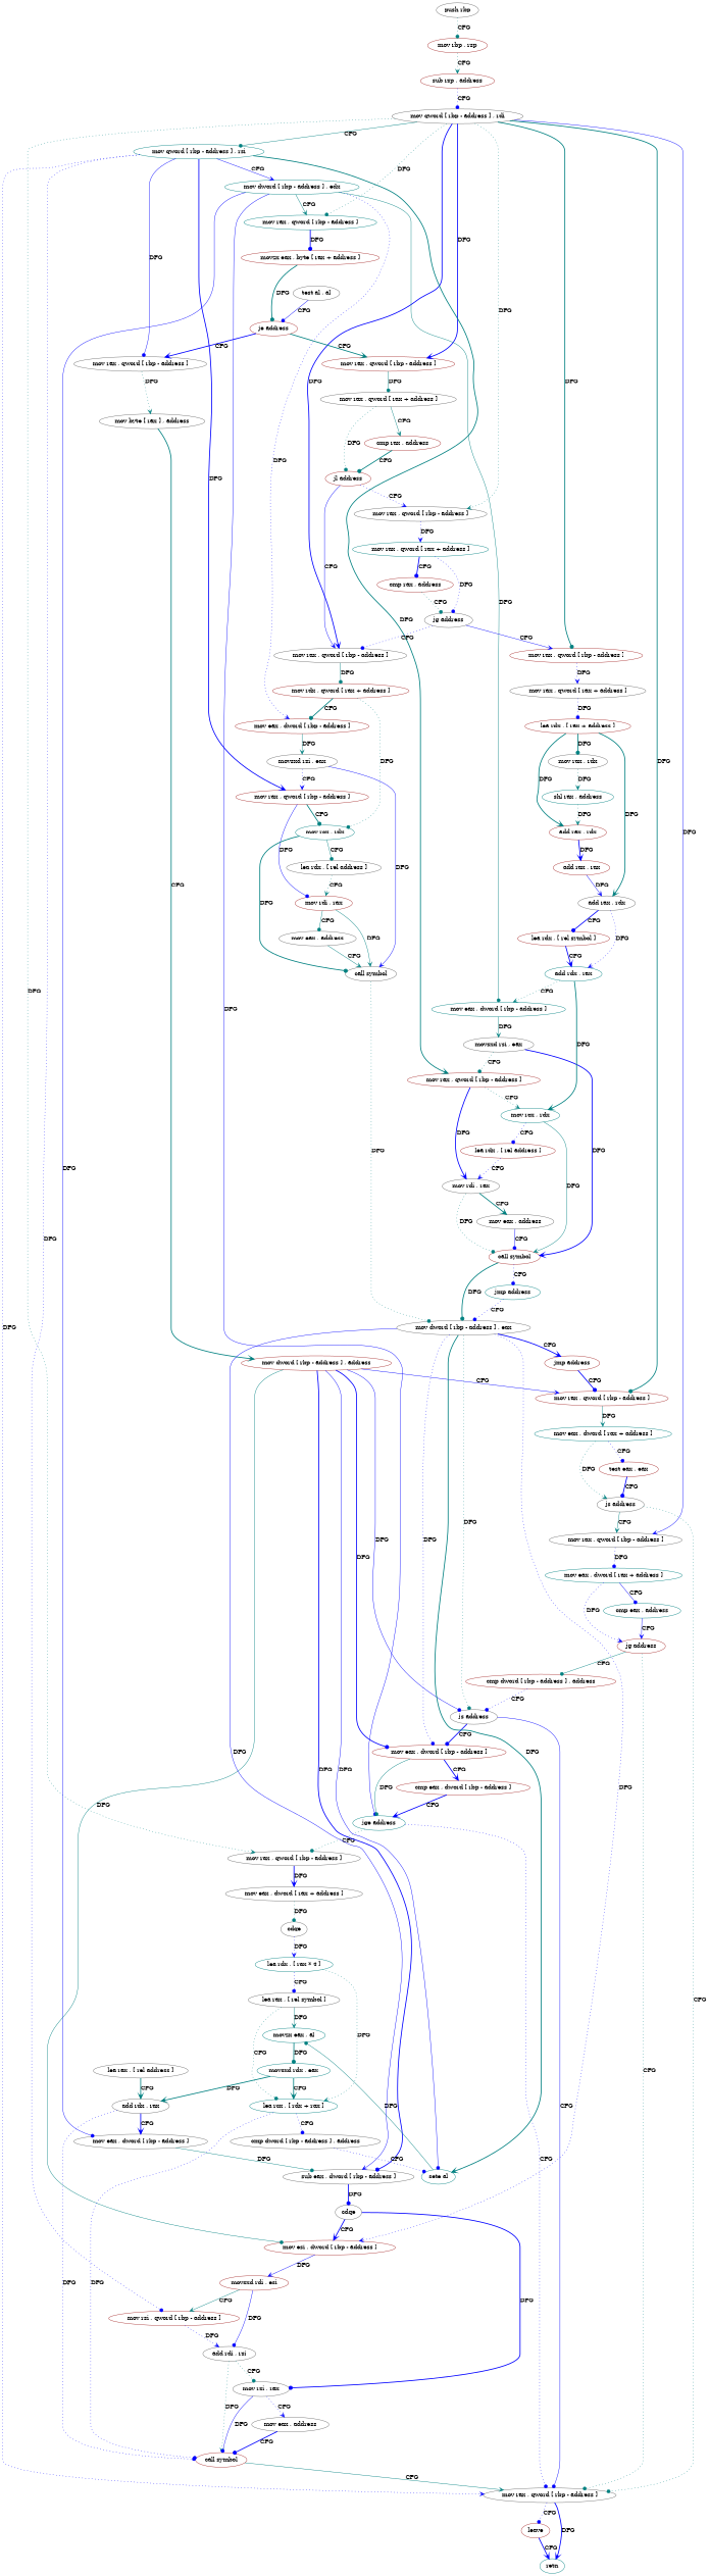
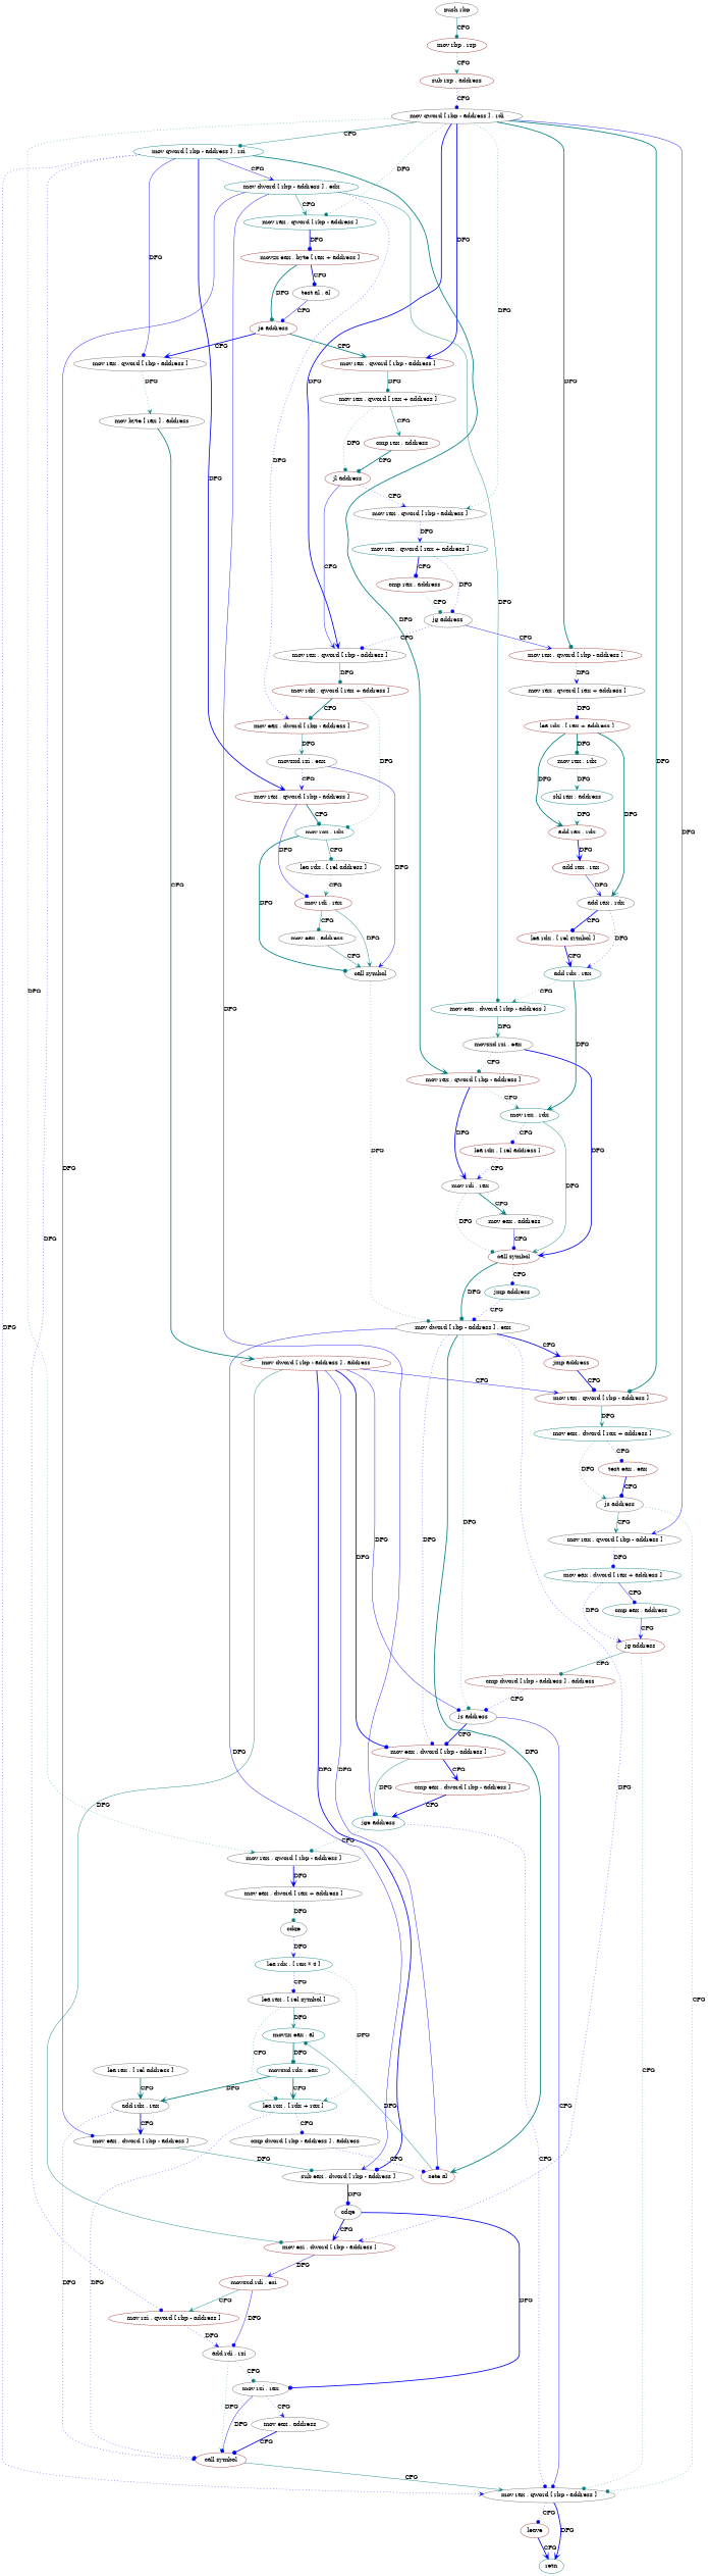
  digraph {
    node [color=gray40]
    edge [arrowhead=dot color=blue style=dotted]
    n1 [label="push rbp"]
    n2 [color=brown label="mov rbp , rsp"]
    n3 [color=brown label="sub rsp , address"]
    n4 [label="mov qword [ rbp - address ] , rdi"]
    n5 [color=teal label="mov qword [ rbp - address ] , rsi"]
    n6 [color=teal label="mov rax , qword [ rbp - address ]"]
    n7 [color=brown label="mov rax , qword [ rbp - address ]"]
    n8 [color=brown label="mov rax , qword [ rbp - address ]"]
    n9 [label="mov rax , qword [ rbp - address ]"]
    n10 [label="mov rax , qword [ rbp - address ]"]
    n11 [label="mov rax , qword [ rbp - address ]"]
    n12 [color=brown label="mov rax , qword [ rbp - address ]"]
    n13 [label="mov rax , qword [ rbp - address ]"]
    n14 [color=teal label="mov dword [ rbp - address ] , edx"]
    n15 [label="mov rax , qword [ rbp - address ]"]
    n16 [label="mov rax , qword [ rbp - address ]"]
    n17 [color=brown label="mov rax , qword [ rbp - address ]"]
    n18 [color=brown label="mov rax , qword [ rbp - address ]"]
    n19 [color=brown label="mov rsi , qword [ rbp - address ]"]
    n20 [color=brown label="movzx eax , byte [ rax + address ]"]
    n21 [label="mov rax , qword [ rax + address ]"]
    n22 [color=teal label="mov eax , dword [ rax + address ]"]
    n23 [color=brown label="mov rdx , qword [ rax + address ]"]
    n24 [color=teal label="mov rax , qword [ rax + address ]"]
    n25 [color=teal label="mov eax , dword [ rax + address ]"]
    n26 [label="mov rax , qword [ rax + address ]"]
    n27 [label="mov eax , dword [ rax + address ]"]
    n28 [color=brown label="mov eax , dword [ rbp - address ]"]
    n29 [color=teal label="mov eax , dword [ rbp - address ]"]
    n30 [color=teal label="jge address"]
    n31 [label="mov eax , dword [ rbp - address ]"]
    n32 [label="mov byte [ rax ] , address"]
    n33 [color=brown label=leave]
    n34 [color=teal label=retn]
    n35 [color=teal label="mov rcx , rdx"]
    n36 [color=brown label="mov rdi , rax"]
    n37 [color=teal label="mov rcx , rdx"]
    n38 [label="mov rdi , rax"]
    n39 [label="add rdi , rsi"]
    n40 [label="movsxd rsi , eax"]
    n41 [label="movsxd rsi , eax"]
    n42 [label="sub eax , dword [ rbp - address ]"]
    n43 [label="test al , al"]
    n44 [color=brown label="je address"]
    n45 [color=brown label="mov dword [ rbp - address ] , address"]
    n46 [color=brown label="cmp rax , address"]
    n47 [color=brown label="jl address"]
    n48 [label="js address"]
    n49 [color=brown label="mov eax , dword [ rbp - address ]"]
-   n50 [color=teal label="sete al"]
+   n50 [color=brown label="sete al"]
    n51 [color=brown label="mov esi , dword [ rbp - address ]"]
    n52 [color=brown label="cmp eax , dword [ rbp - address ]"]
    n53 [color=teal label="movzx eax , al"]
    n54 [label=cdqe]
    n55 [color=brown label="movsxd rdi , esi"]
    n56 [color=brown label="test eax , eax"]
    n57 [label="js address"]
    n58 [color=brown label="cmp rax , address"]
    n59 [label="jg address"]
    n60 [color=teal label="cmp eax , address"]
    n61 [color=brown label="jg address"]
    n62 [color=brown label="cmp dword [ rbp - address ] , address"]
    n63 [label="call symbol"]
    n64 [label="lea rdx , [ rel address ]"]
    n65 [label="mov dword [ rbp - address ] , eax"]
    n66 [label="mov eax , address"]
    n67 [color=brown label="jmp address"]
    n68 [color=brown label="lea rdx , [ rax + address ]"]
    n69 [label="mov rax , rdx"]
    n70 [color=brown label="add rax , rdx"]
    n71 [label="add rax , rdx"]
    n72 [color=teal label="shl rax , address"]
    n73 [color=brown label="add rax , rax"]
    n74 [color=brown label="lea rdx , [ rel symbol ]"]
    n75 [color=teal label="add rdx , rax"]
    n76 [color=brown label="call symbol"]
    n77 [color=brown label="lea rdx , [ rel address ]"]
    n78 [color=teal label="jmp address"]
    n79 [label="mov eax , address"]
    n80 [label=cdqe]
    n81 [color=teal label="lea rdx , [ rax * 4 ]"]
    n82 [label="lea rax , [ rel symbol ]"]
    n83 [color=teal label="lea rcx , [ rdx + rax ]"]
    n84 [label="cmp dword [ rbp - address ] , address"]
    n85 [color=brown label="call symbol"]
    n86 [color=teal label="movsxd rdx , eax"]
    n87 [label="add rdx , rax"]
    n88 [label="lea rax , [ rel address ]"]
    n89 [label="mov rsi , rax"]
    n90 [label="mov eax , address"]
-   n1 -> n2 [color=teal label=CFG]
+   n1 -> n2 [color=teal label=CFG style=solid]
    n2 -> n3 [arrowhead=vee color=teal label=CFG]
    n3 -> n4 [label=CFG]
    n4 -> n5 [color=teal label=CFG style=solid]
    n4 -> n6 [color=teal label=DFG]
    n4 -> n7 [arrowhead=vee label=DFG style=bold]
    n4 -> n8 [color=teal label=DFG style=bold]
    n4 -> n9 [arrowhead=vee label=DFG style=bold]
    n4 -> n10 [arrowhead=vee color=teal label=DFG]
    n4 -> n11 [arrowhead=vee label=DFG style=solid]
    n4 -> n12 [color=teal label=DFG style=bold]
    n4 -> n13 [arrowhead=vee color=teal label=DFG]
    n5 -> n14 [arrowhead=vee label=CFG style=solid]
    n5 -> n15 [label=DFG style=solid]
    n5 -> n16 [arrowhead=vee label=DFG]
    n5 -> n17 [arrowhead=vee label=DFG style=bold]
    n5 -> n18 [arrowhead=vee color=teal label=DFG style=bold]
    n5 -> n19 [label=DFG]
    n6 -> n20 [label=DFG style=bold]
    n7 -> n21 [color=teal label=DFG style=solid]
    n8 -> n22 [arrowhead=vee color=teal label=DFG style=solid]
    n9 -> n23 [color=teal label=DFG style=solid]
    n10 -> n24 [arrowhead=vee label=DFG]
    n11 -> n25 [label=DFG]
    n12 -> n26 [arrowhead=vee label=DFG]
    n13 -> n27 [arrowhead=vee label=DFG style=bold]
    n14 -> n6 [arrowhead=vee color=teal label=CFG style=solid]
    n14 -> n28 [arrowhead=vee label=DFG]
    n14 -> n29 [color=teal label=DFG style=solid]
    n14 -> n30 [label=DFG style=solid]
    n14 -> n31 [label=DFG style=solid]
    n15 -> n32 [arrowhead=vee color=teal label=DFG]
    n16 -> n33 [label=CFG]
    n16 -> n34 [arrowhead=vee label=DFG style=bold]
    n17 -> n35 [color=teal label=CFG style=bold]
    n17 -> n36 [label=DFG style=solid]
    n18 -> n37 [arrowhead=vee color=teal label=CFG]
    n18 -> n38 [arrowhead=vee label=DFG style=bold]
    n19 -> n39 [arrowhead=vee label=DFG]
+   n20 -> n43 [label=CFG style=bold]
    n20 -> n44 [color=teal label=DFG style=bold]
    n21 -> n46 [arrowhead=vee color=teal label=CFG style=solid]
    n21 -> n47 [color=teal label=DFG]
    n22 -> n56 [label=CFG]
    n22 -> n57 [arrowhead=vee color=teal label=DFG]
    n23 -> n28 [color=teal label=CFG style=bold]
    n23 -> n35 [color=teal label=DFG]
    n24 -> n58 [label=CFG style=bold]
    n24 -> n59 [label=DFG]
    n25 -> n60 [label=CFG style=solid]
    n25 -> n61 [arrowhead=vee label=DFG]
    n26 -> n68 [label=DFG]
    n27 -> n80 [color=teal label=DFG]
    n28 -> n40 [arrowhead=vee color=teal label=DFG style=solid]
    n29 -> n41 [arrowhead=vee color=teal label=DFG style=solid]
    n30 -> n13 [color=teal label=CFG]
    n30 -> n16 [label=CFG]
    n31 -> n42 [color=teal label=DFG style=solid]
    n32 -> n45 [arrowhead=vee color=teal label=CFG style=bold]
    n33 -> n34 [arrowhead=vee label=CFG style=bold]
    n35 -> n63 [color=teal label=DFG style=bold]
    n35 -> n64 [color=teal label=CFG style=solid]
    n36 -> n63 [arrowhead=vee color=teal label=DFG style=solid]
    n36 -> n66 [color=teal label=CFG style=solid]
    n37 -> n76 [arrowhead=vee color=teal label=DFG style=solid]
    n37 -> n77 [label=CFG]
    n38 -> n76 [color=teal label=DFG]
    n38 -> n79 [arrowhead=vee color=teal label=CFG style=bold]
    n39 -> n85 [arrowhead=vee color=teal label=DFG]
    n39 -> n89 [color=teal label=CFG]
    n40 -> n17 [arrowhead=vee label=CFG]
    n40 -> n63 [arrowhead=vee label=DFG style=solid]
    n41 -> n18 [color=teal label=CFG]
    n41 -> n76 [arrowhead=vee label=DFG style=bold]
    n42 -> n54 [label=DFG style=bold]
    n43 -> n44 [label=CFG style=solid]
    n44 -> n7 [arrowhead=vee color=teal label=CFG style=bold]
    n44 -> n15 [arrowhead=vee label=CFG style=bold]
    n45 -> n8 [arrowhead=vee label=CFG style=solid]
    n45 -> n42 [label=DFG style=bold]
    n45 -> n48 [label=DFG style=solid]
    n45 -> n49 [label=DFG style=bold]
    n45 -> n50 [label=DFG style=solid]
    n45 -> n51 [color=teal label=DFG style=solid]
    n46 -> n47 [color=teal label=CFG style=bold]
    n47 -> n9 [arrowhead=vee label=CFG style=solid]
    n47 -> n10 [arrowhead=vee label=CFG]
    n48 -> n16 [label=CFG style=solid]
    n48 -> n49 [label=CFG style=bold]
    n49 -> n30 [color=teal label=DFG style=solid]
    n49 -> n52 [arrowhead=vee label=CFG style=bold]
    n50 -> n53 [color=teal label=DFG style=solid]
    n51 -> n55 [arrowhead=vee label=DFG style=solid]
    n52 -> n30 [arrowhead=vee label=CFG style=bold]
    n53 -> n86 [color=teal label=DFG style=bold]
    n54 -> n51 [arrowhead=vee label=CFG style=bold]
    n54 -> n89 [label=DFG style=bold]
    n55 -> n19 [arrowhead=vee color=teal label=CFG style=solid]
    n55 -> n39 [label=DFG style=solid]
    n56 -> n57 [label=CFG style=bold]
    n57 -> n11 [arrowhead=vee color=teal label=CFG style=solid]
    n57 -> n16 [color=teal label=CFG]
    n58 -> n59 [color=teal label=CFG]
    n59 -> n9 [label=CFG]
    n59 -> n12 [arrowhead=vee label=CFG style=solid]
    n60 -> n61 [arrowhead=vee label=CFG style=solid]
    n61 -> n16 [color=teal label=CFG]
    n61 -> n62 [color=teal label=CFG style=solid]
    n62 -> n48 [label=CFG]
    n63 -> n65 [color=teal label=DFG]
    n64 -> n36 [arrowhead=vee color=teal label=CFG]
    n65 -> n42 [arrowhead=vee label=DFG style=solid]
    n65 -> n48 [color=teal label=DFG]
    n65 -> n49 [label=DFG]
    n65 -> n50 [arrowhead=vee color=teal label=DFG style=bold]
    n65 -> n51 [arrowhead=vee label=DFG]
    n65 -> n67 [arrowhead=vee label=CFG style=bold]
    n66 -> n63 [arrowhead=vee color=teal label=CFG style=solid]
    n67 -> n8 [label=CFG style=bold]
    n68 -> n69 [color=teal label=DFG style=bold]
    n68 -> n70 [arrowhead=vee color=teal label=DFG style=bold]
    n68 -> n71 [arrowhead=vee color=teal label=DFG style=bold]
    n69 -> n72 [arrowhead=vee color=teal label=DFG]
    n70 -> n73 [arrowhead=vee label=DFG style=bold]
    n71 -> n74 [label=CFG style=bold]
    n71 -> n75 [arrowhead=vee label=DFG]
    n72 -> n70 [arrowhead=vee color=teal label=DFG]
    n73 -> n71 [arrowhead=vee label=DFG style=solid]
    n74 -> n75 [arrowhead=vee label=CFG style=bold]
    n75 -> n29 [arrowhead=vee color=teal label=CFG]
    n75 -> n37 [arrowhead=vee color=teal label=DFG style=bold]
    n76 -> n65 [color=teal label=DFG style=bold]
    n76 -> n78 [label=CFG]
    n77 -> n38 [arrowhead=vee label=CFG]
    n78 -> n65 [label=CFG]
    n79 -> n76 [label=CFG style=solid]
    n80 -> n81 [arrowhead=vee label=DFG]
    n81 -> n82 [label=CFG]
    n81 -> n83 [arrowhead=vee color=teal label=DFG]
    n82 -> n53 [arrowhead=vee color=teal label=DFG style=solid]
    n82 -> n83 [color=teal label=CFG]
    n83 -> n84 [label=CFG]
    n83 -> n85 [label=DFG]
    n84 -> n50 [label=CFG]
    n85 -> n16 [arrowhead=vee color=teal label=CFG style=solid]
    n86 -> n83 [arrowhead=vee color=teal label=CFG style=bold]
    n86 -> n87 [arrowhead=vee color=teal label=DFG style=bold]
    n87 -> n31 [arrowhead=vee label=CFG style=bold]
    n87 -> n85 [label=DFG]
    n88 -> n87 [arrowhead=vee color=teal label=CFG style=bold]
    n89 -> n85 [label=DFG style=solid]
    n89 -> n90 [arrowhead=vee label=CFG]
    n90 -> n85 [label=CFG style=bold]
  }
